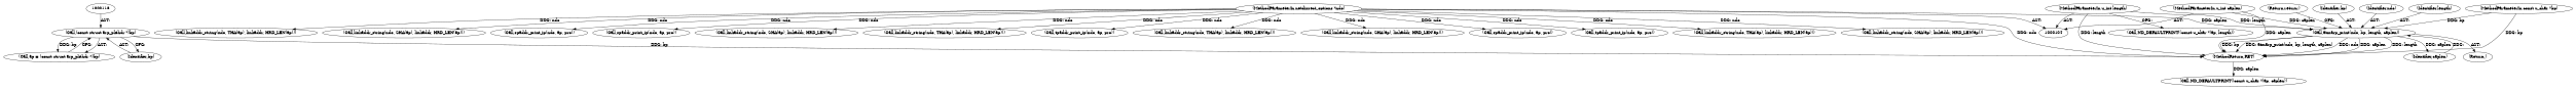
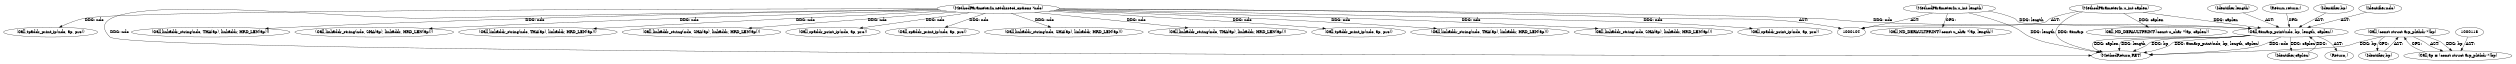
  digraph {
    n1 [label="(Call,atmarp_print(ndo, bp, length, caplen))"]
    n2 [label="(MethodReturn,RET)"]
    n3 [label="(Identifier,caplen)"]
    n4 [label="(Return,)"]
    n5 [label="(MethodParameterIn,netdissect_options *ndo)"]
    n6 [label="(Call,linkaddr_string(ndo, SHA(ap), linkaddr, HRD_LEN(ap)))"]
    n7 [label="(Call,spaddr_print_ip(ndo, ap, pro))"]
    n8 [label="(Call,spaddr_print_ip(ndo, ap, pro))"]
    n9 [label="(Call,linkaddr_string(ndo, SHA(ap), linkaddr, HRD_LEN(ap)))"]
    n10 [label="(Call,linkaddr_string(ndo, THA(ap), linkaddr, HRD_LEN(ap)))"]
    n11 [label="(Call,tpaddr_print_ip(ndo, ap, pro))"]
    n12 [label="(Call,linkaddr_string(ndo, THA(ap), linkaddr, HRD_LEN(ap)))"]
    n13 [label="(Call,linkaddr_string(ndo, SHA(ap), linkaddr, HRD_LEN(ap)))"]
    n14 [label="(Call,spaddr_print_ip(ndo, ap, pro))"]
    n15 [label="(Call,tpaddr_print_ip(ndo, ap, pro))"]
    n16 [label="(Call,linkaddr_string(ndo, THA(ap), linkaddr, HRD_LEN(ap)))"]
    n17 [label="(Call,linkaddr_string(ndo, SHA(ap), linkaddr, HRD_LEN(ap)))"]
    n18 [label="(Call,linkaddr_string(ndo, THA(ap), linkaddr, HRD_LEN(ap)))"]
    1000104
    n20 [label="(Call,(const struct arp_pkthdr *)bp)"]
    n21 [label="(Identifier,bp)"]
    n22 [label="(Call,ap = (const struct arp_pkthdr *)bp)"]
-   n23 [label="(MethodParameterIn,const u_char *bp)"]
    n24 [label="(MethodParameterIn,u_int length)"]
    n25 [label="(Call,ND_DEFAULTPRINT((const u_char *)ap, length))"]
    n26 [label="(MethodParameterIn,u_int caplen)"]
    n27 [label="(Call,ND_DEFAULTPRINT((const u_char *)ap, caplen))"]
    n28 [label="(Identifier,bp)"]
    n29 [label="(Identifier,ndo)"]
    n30 [label="(Identifier,length)"]
    n31 [label="(Return,return;)"]
    1000118
    n1 -> n2 [label="DDG: length"]
    n1 -> n2 [label="DDG: bp"]
    n1 -> n2 [label="DDG: atmarp_print(ndo, bp, length, caplen)"]
    n1 -> n2 [label="DDG: ndo"]
    n1 -> n2 [label="DDG: caplen"]
    n1 -> n3 [label="DDG: caplen"]
    n1 -> n4 [label="AST: "]
    n3 -> n1 [label="DDG: "]
-   n5 -> n1 [label="DDG: caplen"]
+   n5 -> n1 [label="DDG: ndo"]
    n5 -> n2 [label="DDG: ndo"]
    n5 -> n6 [label="DDG: ndo"]
    n5 -> n7 [label="DDG: ndo"]
    n5 -> n8 [label="DDG: ndo"]
    n5 -> n9 [label="DDG: ndo"]
    n5 -> n10 [label="DDG: ndo"]
    n5 -> n11 [label="DDG: ndo"]
    n5 -> n12 [label="DDG: ndo"]
    n5 -> n13 [label="DDG: ndo"]
    n5 -> n14 [label="DDG: ndo"]
    n5 -> n15 [label="DDG: ndo"]
    n5 -> n16 [label="DDG: ndo"]
    n5 -> n17 [label="DDG: ndo"]
    n5 -> n18 [label="DDG: ndo"]
    n5 -> 1000104 [label="AST: "]
    n20 -> n2 [label="DDG: bp"]
    n20 -> n21 [label="CFG: "]
    n20 -> n22 [label="AST: "]
    n20 -> n22 [label="DDG: bp"]
    n21 -> n20 [label="AST: "]
    n22 -> n20 [label="CFG: "]
-   n23 -> n1 [label="DDG: bp"]
-   n23 -> n2 [label="DDG: bp"]
    n24 -> n1 [label="DDG: length"]
    n24 -> n2 [label="DDG: length"]
    n24 -> 1000104 [label="AST: "]
    n24 -> n25 [label="CFG: "]
    n26 -> n1 [label="DDG: caplen"]
-   n26 -> n2 [label="DDG: caplen"]
+   n26 -> n2 [label="DDG: atmarp"]
    n26 -> 1000104 [label="AST: "]
-   n2 -> n27 [label="DDG: caplen"]
+   n26 -> n27 [label="DDG: caplen"]
    n28 -> n1 [label="AST: "]
    n29 -> n1 [label="AST: "]
    n30 -> n1 [label="AST: "]
    n31 -> n1 [label="CFG: "]
-   1000118 -> n20 [label="AST: "]
+   1000118 -> n22 [label="AST: "]
  }
